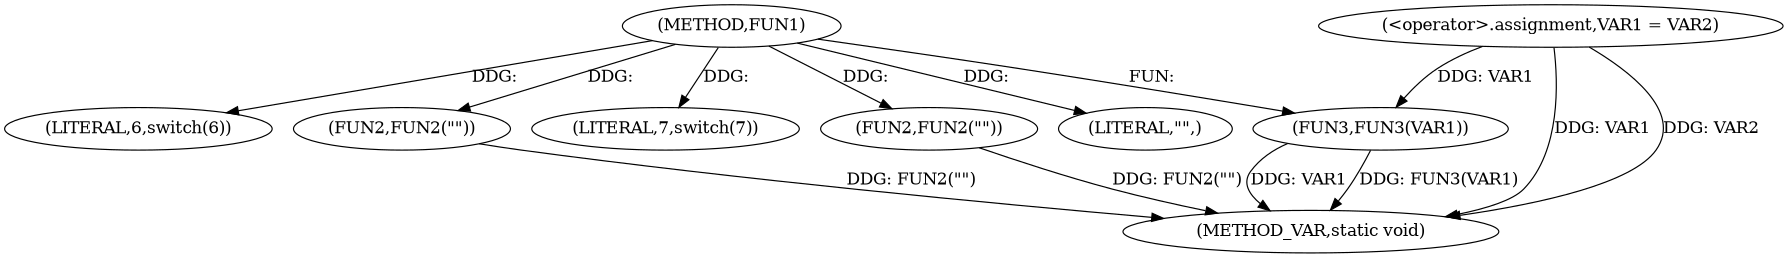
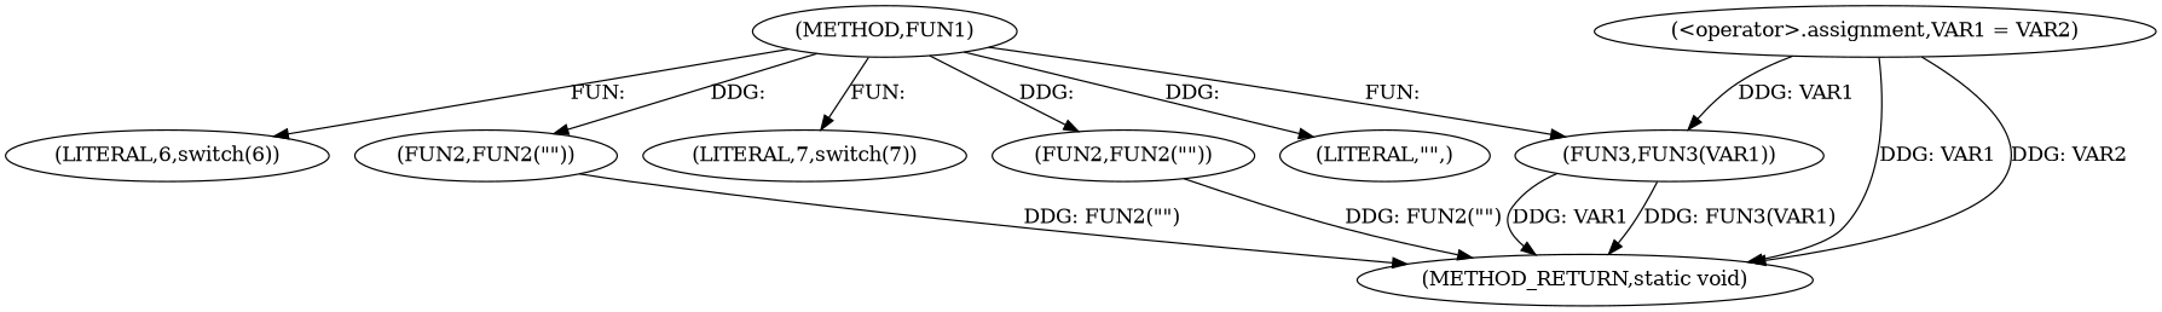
  digraph {
    n1 [label="(METHOD,FUN1)"]
    n2 [label="(LITERAL,\"\",)"]
    n3 [label="(LITERAL,6,switch(6))"]
    n4 [label="(FUN2,FUN2(\"\"))"]
    n5 [label="(LITERAL,7,switch(7))"]
    n6 [label="(FUN3,FUN3(VAR1))"]
    n7 [label="(FUN2,FUN2(\"\"))"]
    n8 [label="(<operator>.assignment,VAR1 = VAR2)"]
-   n9 [label="(METHOD_VAR,static void)"]
+   n9 [label="(METHOD_RETURN,static void)"]
    n1 -> n2 [label="DDG: "]
-   n1 -> n3 [label="DDG: "]
+   n1 -> n3 [label="FUN: "]
    n1 -> n4 [label="DDG: "]
-   n1 -> n5 [label="DDG: "]
+   n1 -> n5 [label="FUN: "]
    n1 -> n6 [label="FUN: "]
    n1 -> n7 [label="DDG: "]
    n4 -> n9 [label="DDG: FUN2(\"\")"]
    n6 -> n9 [label="DDG: VAR1"]
    n6 -> n9 [label="DDG: FUN3(VAR1)"]
    n7 -> n9 [label="DDG: FUN2(\"\")"]
    n8 -> n6 [label="DDG: VAR1"]
    n8 -> n9 [label="DDG: VAR1"]
    n8 -> n9 [label="DDG: VAR2"]
  }
